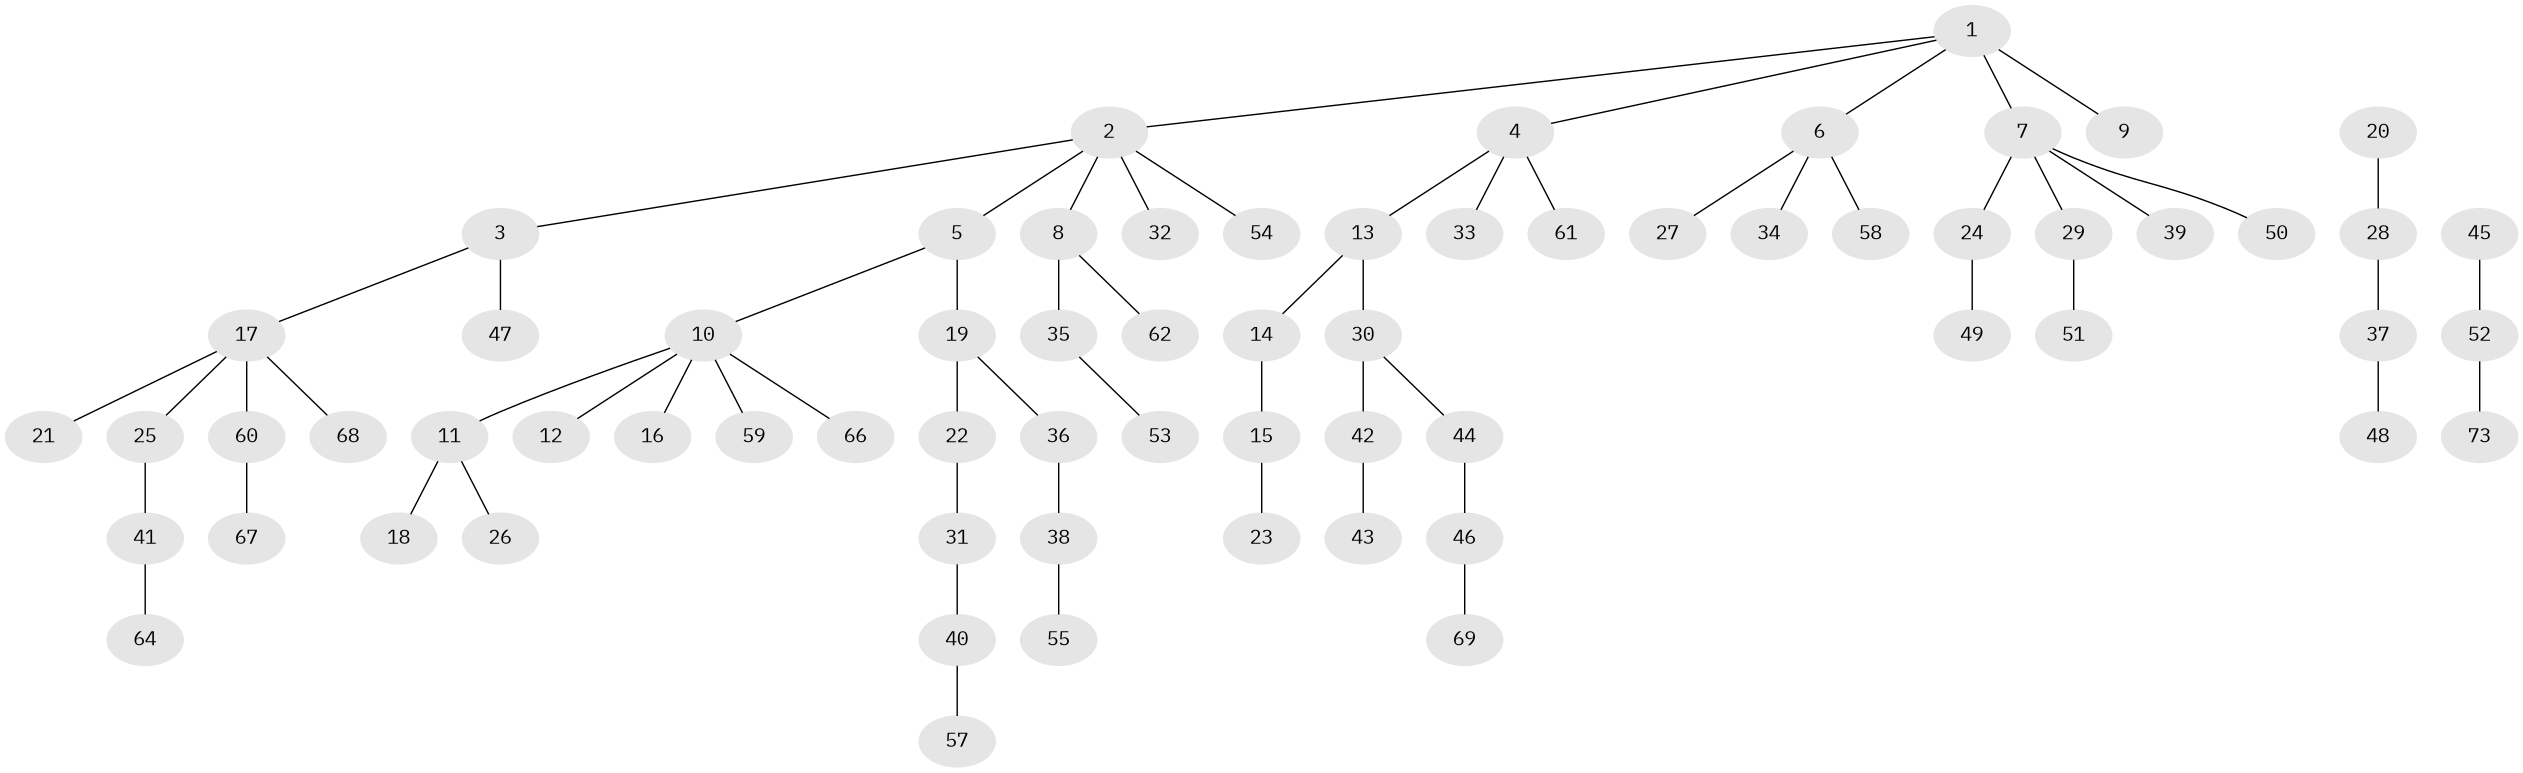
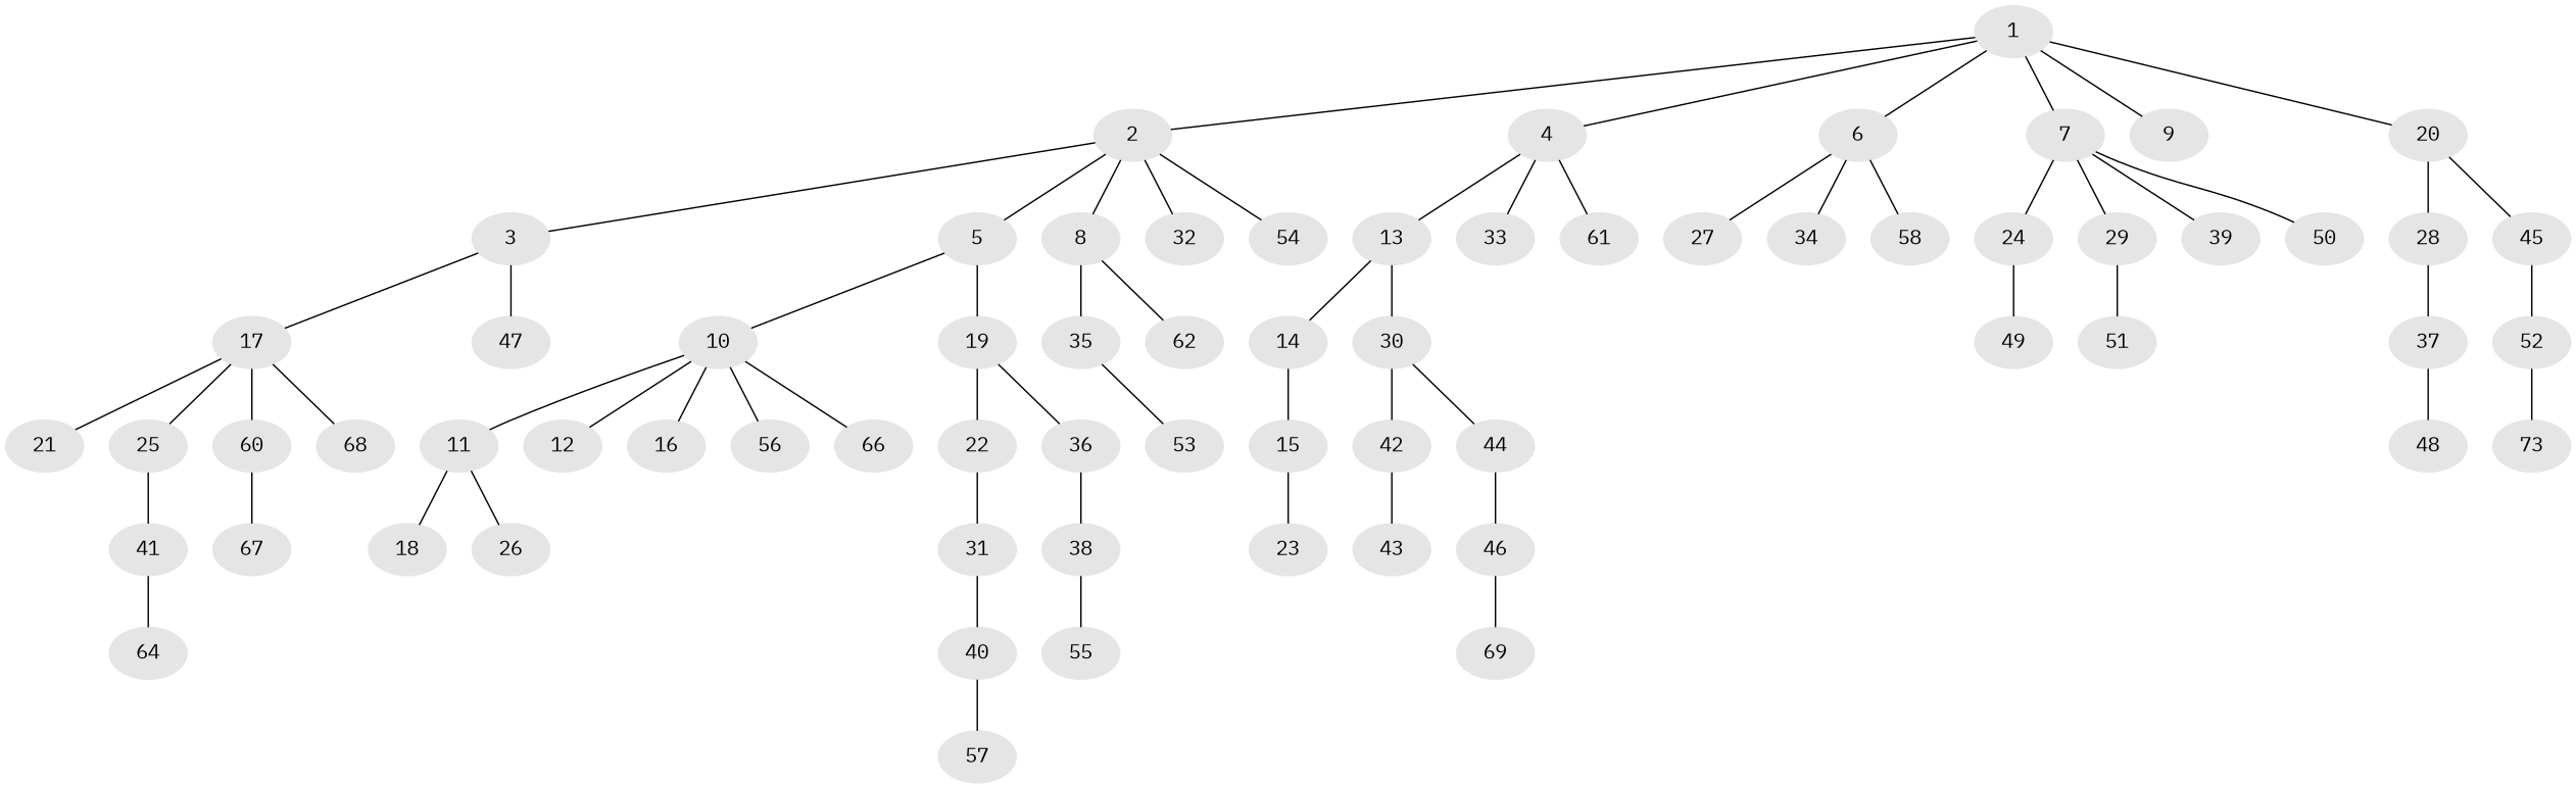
  graph {
    fontname="IBM Plex Mono"
    node [color=gray90 fontname="IBM Plex Mono" style=filled]
    edge [fontname="IBM Plex Mono"]
    1
    2
    4
    6
    7
    9
    20
    3
    5
    8
    32
    54
    13
    33
    61
    27
    34
    58
    24
    29
    39
    50
    28
    45
    17
    47
    10
    19
    35
    62
    21
    25
    60
    68
    14
    30
    11
    12
    16
-   56 [label=59]
+   56
    66
    22
    36
    49
    51
    53
    18
    26
    15
    42
    44
    23
    41
    67
    31
    38
    37
    52
    40
    64
    48
    43
    46
    57
    55
    69
    n67 [label=73]
    1 -- 2
    1 -- 4
    1 -- 6
    1 -- 7
    1 -- 9
+   1 -- 20
    2 -- 3
    2 -- 5
    2 -- 8
    2 -- 32
    2 -- 54
    4 -- 13
    4 -- 33
    4 -- 61
    6 -- 27
    6 -- 34
    6 -- 58
    7 -- 24
    7 -- 29
    7 -- 39
    7 -- 50
    20 -- 28
+   20 -- 45
    3 -- 17
    3 -- 47
    5 -- 10
    5 -- 19
    8 -- 35
    8 -- 62
    13 -- 14
    13 -- 30
    24 -- 49
    29 -- 51
    28 -- 37
    45 -- 52
    17 -- 21
    17 -- 25
    17 -- 60
    17 -- 68
    10 -- 11
    10 -- 12
    10 -- 16
    10 -- 56
    10 -- 66
    19 -- 22
    19 -- 36
    35 -- 53
    25 -- 41
    60 -- 67
    14 -- 15
    30 -- 42
    30 -- 44
    11 -- 18
    11 -- 26
    22 -- 31
    36 -- 38
    15 -- 23
    42 -- 43
    44 -- 46
    41 -- 64
    31 -- 40
    38 -- 55
    37 -- 48
    52 -- n67
    40 -- 57
    46 -- 69
  }
